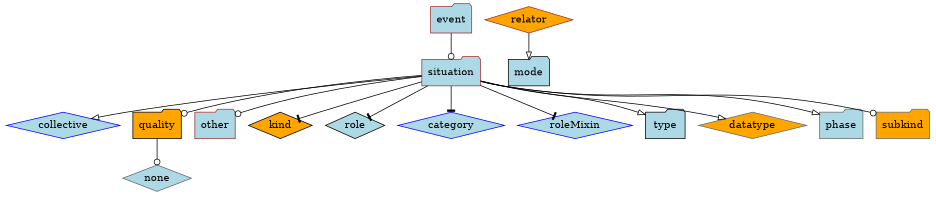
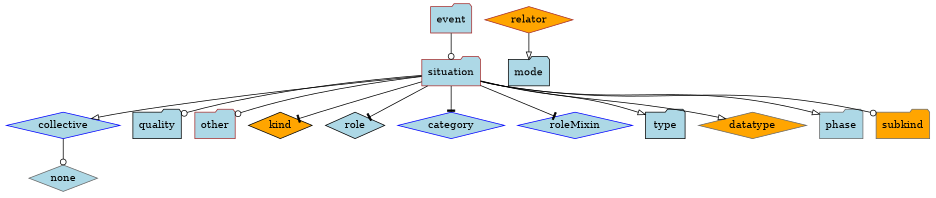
  strict digraph {
    node [color=black fillcolor=lightblue shape=folder style=filled]
    edge [arrowhead=odot]
    event [color=brown]
    situation [color=brown]
    collective [color=blue shape=diamond]
-   quality [fillcolor=orange]
+   quality
    other [color=brown]
    kind [fillcolor=orange shape=diamond]
    role [shape=diamond]
    category [color=blue shape=diamond]
    roleMixin [color=blue shape=diamond]
    type
    datatype [color=gray40 fillcolor=orange shape=diamond]
    phase [color=gray40]
    subkind [color=gray40 fillcolor=orange]
    none [color=gray40 shape=diamond]
    relator [color=brown fillcolor=orange shape=diamond]
    mode
    event -> situation
    situation -> collective [arrowhead=onormal]
    situation -> quality
    situation -> other
    situation -> kind [arrowhead=tee]
    situation -> role [arrowhead=tee]
    situation -> category [arrowhead=tee]
    situation -> roleMixin [arrowhead=tee]
    situation -> type [arrowhead=onormal]
    situation -> datatype [arrowhead=onormal]
    situation -> phase [arrowhead=onormal]
    situation -> subkind
-   quality -> none
+   collective -> none
    relator -> mode [arrowhead=onormal]
  }
